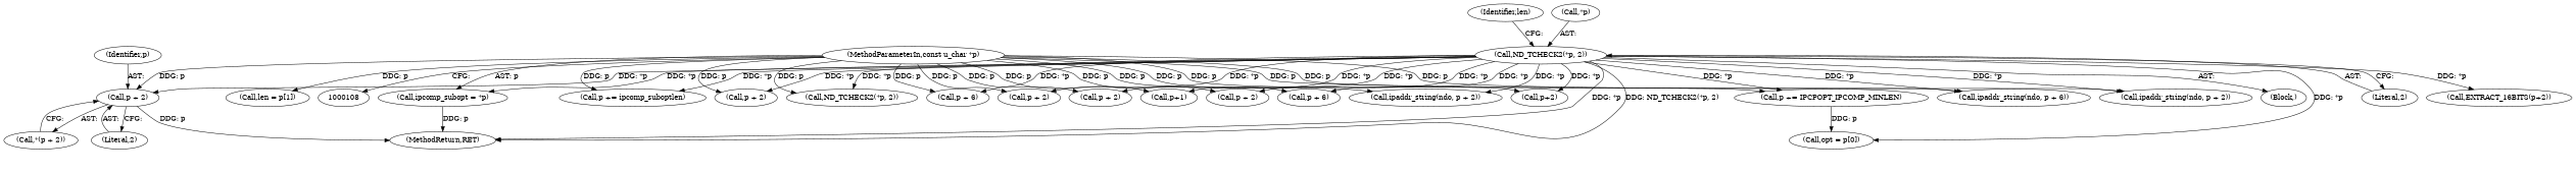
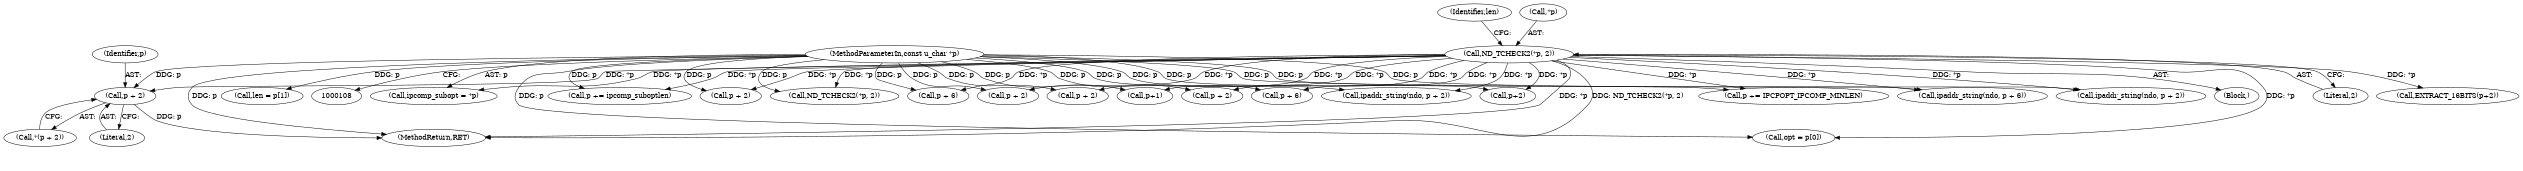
  digraph {
    n1 [label="(Call,p + 2)"]
    n2 [label="(MethodReturn,RET)"]
    n3 [label="(Call,*(p + 2))"]
    n4 [label="(Literal,2)"]
    n5 [label="(MethodParameterIn,const u_char *p)"]
    n6 [label="(Call,p += ipcomp_suboptlen)"]
    n7 [label="(Call,ND_TCHECK2(*p, 2))"]
    n8 [label="(Call,p+1)"]
    n9 [label="(Call,p += IPCPOPT_IPCOMP_MINLEN)"]
    n10 [label="(Call,p + 2)"]
    n11 [label="(Call,p + 6)"]
    n12 [label="(Call,p+2)"]
    n13 [label="(Call,ipcomp_subopt = *p)"]
    n14 [label="(Call,ipaddr_string(ndo, p + 2))"]
    n15 [label="(Call,p + 2)"]
    n16 [label="(Call,opt = p[0])"]
    n17 [label="(Call,p + 6)"]
    n18 [label="(Call,p + 2)"]
    n19 [label="(Call,p + 2)"]
    n20 [label="(Call,ipaddr_string(ndo, p + 2))"]
    n21 [label="(Call,len = p[1])"]
    n22 [label="(Call,ipaddr_string(ndo, p + 6))"]
    1000108
    n24 [label="(Call,EXTRACT_16BITS(p+2))"]
    n25 [label="(Call,ND_TCHECK2(*p, 2))"]
    n26 [label="(Literal,2)"]
    n27 [label="(Block,)"]
    n28 [label="(Identifier,len)"]
    n29 [label="(Identifier,p)"]
    n30 [label="(Call,*p)"]
    n1 -> n2 [label="DDG: p"]
    n1 -> n3 [label="AST: "]
    n1 -> n4 [label="CFG: "]
    n3 -> n1 [label="CFG: "]
    n4 -> n1 [label="AST: "]
    n5 -> n1 [label="DDG: p"]
-   n13 -> n2 [label="DDG: p"]
+   n5 -> n2 [label="DDG: p"]
    n5 -> n6 [label="DDG: p"]
    n5 -> n7 [label="DDG: p"]
    n5 -> n8 [label="DDG: p"]
    n5 -> n9 [label="DDG: p"]
    n5 -> n10 [label="DDG: p"]
    n5 -> n11 [label="DDG: p"]
    n5 -> n12 [label="DDG: p"]
    n5 -> n13 [label="AST: p"]
    n5 -> n14 [label="DDG: p"]
    n5 -> n15 [label="DDG: p"]
-   n9 -> n16 [label="DDG: p"]
+   n5 -> n16 [label="DDG: p"]
    n5 -> n17 [label="DDG: p"]
    n5 -> n18 [label="DDG: p"]
    n5 -> n19 [label="DDG: p"]
    n5 -> n20 [label="DDG: p"]
    n5 -> n21 [label="DDG: p"]
    n5 -> n22 [label="DDG: p"]
    n5 -> 1000108 [label="CFG: "]
    n25 -> n1 [label="DDG: *p"]
    n25 -> n2 [label="DDG: *p"]
    n25 -> n2 [label="DDG: ND_TCHECK2(*p, 2)"]
    n25 -> n6 [label="DDG: *p"]
    n25 -> n7 [label="DDG: *p"]
    n25 -> n8 [label="DDG: *p"]
    n25 -> n9 [label="DDG: *p"]
    n25 -> n10 [label="DDG: *p"]
    n25 -> n11 [label="DDG: *p"]
    n25 -> n12 [label="DDG: *p"]
    n25 -> n13 [label="DDG: *p"]
    n25 -> n14 [label="DDG: *p"]
    n25 -> n15 [label="DDG: *p"]
    n25 -> n16 [label="DDG: *p"]
    n25 -> n17 [label="DDG: *p"]
    n25 -> n18 [label="DDG: *p"]
    n25 -> n19 [label="DDG: *p"]
    n25 -> n20 [label="DDG: *p"]
    n25 -> n22 [label="DDG: *p"]
    n25 -> n24 [label="DDG: *p"]
    n25 -> n26 [label="CFG: "]
    n25 -> n27 [label="AST: "]
    n26 -> n25 [label="AST: "]
    n28 -> n25 [label="CFG: "]
    n29 -> n1 [label="AST: "]
    n30 -> n25 [label="AST: "]
  }
